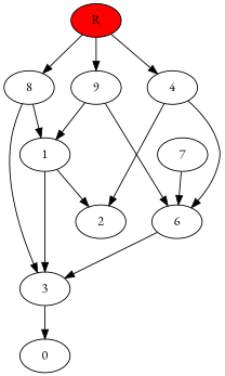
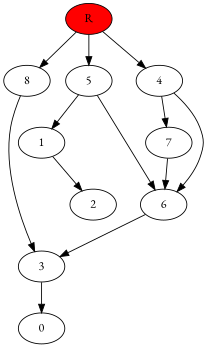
  digraph {
    fontname="EB Garamond"
    node [fontname="EB Garamond"]
    edge [fontname="EB Garamond"]
    1
    2
    3
    n4 [label=0]
    4
    6
    7
-   5 [label=9]
+   5
    8
    R [fillcolor="#ff0000" style=filled]
    1 -> 2
-   1 -> 3
    3 -> n4
    4 -> 6
-   4 -> 2
+   4 -> 7
    6 -> 3
    7 -> 6
    5 -> 1
    5 -> 6
-   8 -> 1
    8 -> 3
    R -> 4
    R -> 5
    R -> 8
  }
